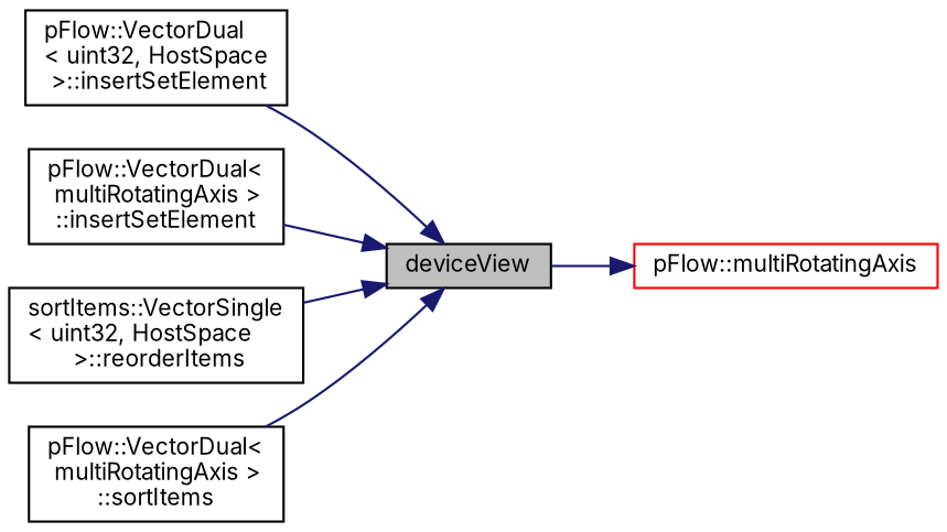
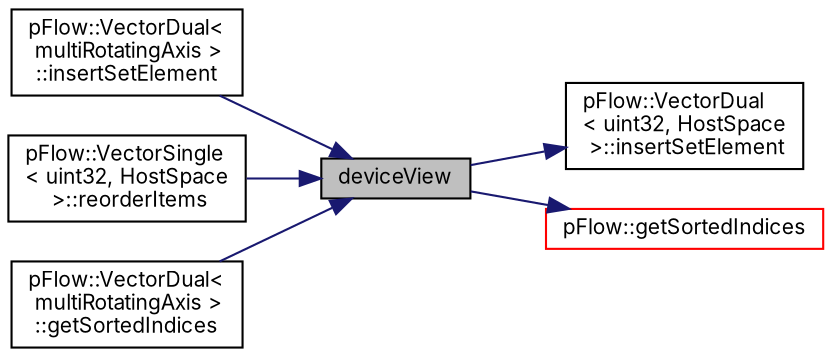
  digraph {
    fontname=Inter
    rankdir=RL
    node [color=black fillcolor=white fontname=Inter fontsize=10 shape=record style=filled]
    edge [color=midnightblue dir=back fontname=Inter fontsize=10 labelfontname=Helvetica labelfontsize=10 style=solid]
    n1 [fillcolor=grey75 fontcolor=black height=0.2 label=deviceView width=0.4]
    n2 [height=0.2 label="pFlow::VectorDual\l\< uint32, HostSpace\l \>::insertSetElement" width=0.4]
    n3 [height=0.2 label="pFlow::VectorDual\<\l multiRotatingAxis \>\l::insertSetElement" width=0.4]
-   n4 [height=0.2 label="sortItems::VectorSingle\l\< uint32, HostSpace\l \>::reorderItems" width=0.4]
-   n5 [height=0.2 label="pFlow::VectorDual\<\l multiRotatingAxis \>\l::sortItems" width=0.4]
-   n6 [color=red height=0.2 label="pFlow::multiRotatingAxis" width=0.4]
-   n1 -> n2
+   n4 [height=0.2 label="pFlow::VectorSingle\l\< uint32, HostSpace\l \>::reorderItems" width=0.4]
+   n5 [height=0.2 label="pFlow::VectorDual\<\l multiRotatingAxis \>\l::getSortedIndices" width=0.4]
+   n6 [color=red height=0.2 label="pFlow::getSortedIndices" width=0.4]
+   n2 -> n1
    n1 -> n3
    n1 -> n4
    n1 -> n5
    n6 -> n1
  }
